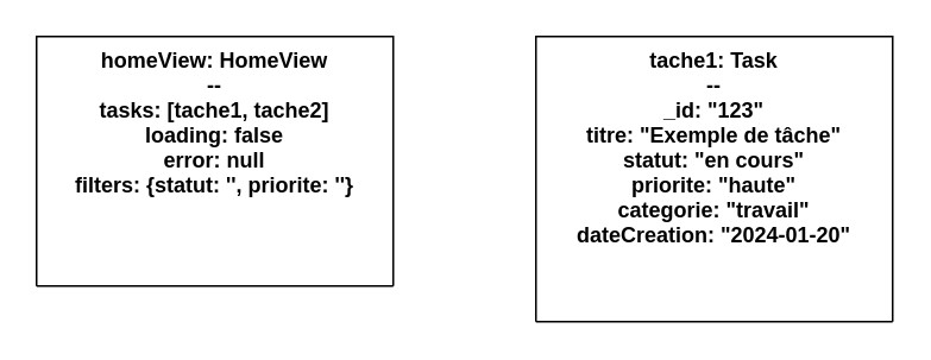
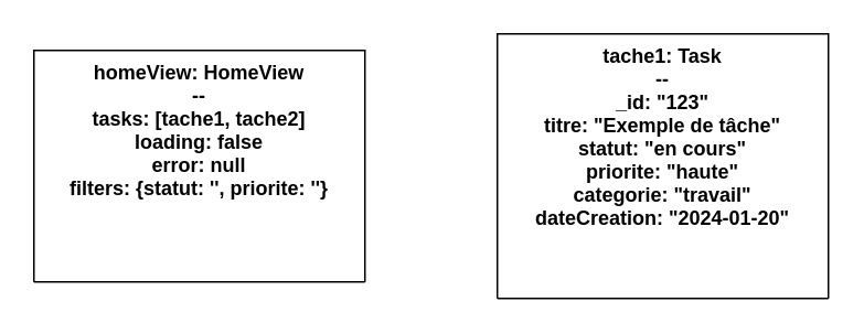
  <mxCell id="0" />
  <mxCell id="1" parent="0" />
  <mxCell id="2" value="tache1: Task&#10;--&#10;_id: &quot;123&quot;&#10;titre: &quot;Exemple de tâche&quot;&#10;statut: &quot;en cours&quot;&#10;priorite: &quot;haute&quot;&#10;categorie: &quot;travail&quot;&#10;dateCreation: &quot;2024-01-20&quot;" style="swimlane;fontStyle=1;align=center;verticalAlign=top;childLayout=stackLayout;horizontal=1;startSize=160;horizontalStack=0;resizeParent=1;resizeParentMax=0;resizeLast=0;collapsible=1;marginBottom=0;" vertex="1" parent="1"><mxGeometry x="300" y="20" width="200" height="160" as="geometry" /></mxCell>
- <mxCell id="3" value="homeView: HomeView&#10;--&#10;tasks: [tache1, tache2]&#10;loading: false&#10;error: null&#10;filters: {statut: '', priorite: ''}" style="swimlane;fontStyle=1;align=center;verticalAlign=top;childLayout=stackLayout;horizontal=1;startSize=140;horizontalStack=0;resizeParent=1;resizeParentMax=0;resizeLast=0;collapsible=1;marginBottom=0;" vertex="1" parent="1"><mxGeometry x="20" y="20" width="200" height="140" as="geometry" /></mxCell>
+ <mxCell id="3" value="homeView: HomeView&#10;--&#10;tasks: [tache1, tache2]&#10;loading: false&#10;error: null&#10;filters: {statut: '', priorite: ''}" style="swimlane;fontStyle=1;align=center;verticalAlign=top;childLayout=stackLayout;horizontal=1;startSize=140;horizontalStack=0;resizeParent=1;resizeParentMax=0;resizeLast=0;collapsible=1;marginBottom=0;" vertex="1" parent="1"><mxGeometry x="20" y="30" width="200" height="140" as="geometry" /></mxCell>
